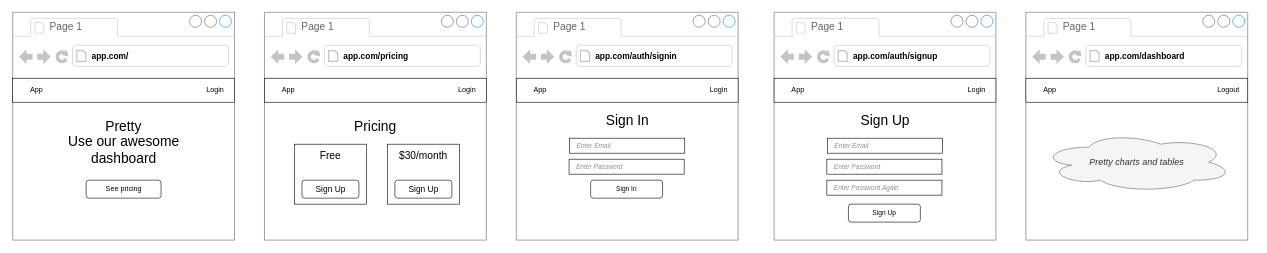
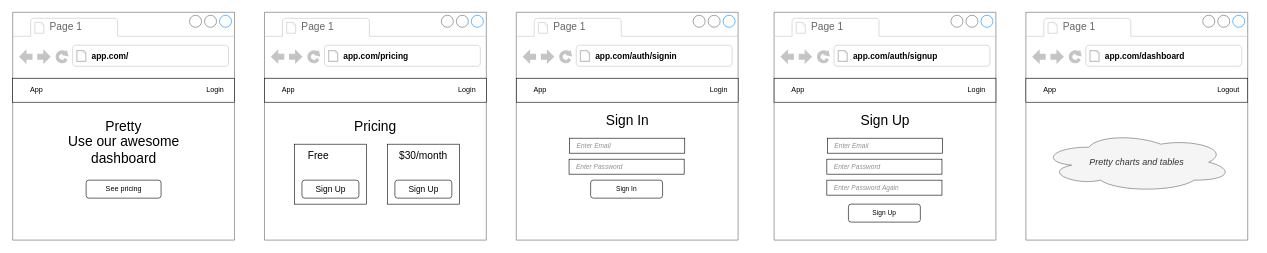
  <mxCell id="0" />
  <mxCell id="1" parent="0" />
  <mxCell id="2" value="" style="strokeWidth=1;shadow=0;dashed=0;align=center;html=1;shape=mxgraph.mockup.containers.browserWindow;rSize=0;strokeColor=#666666;strokeColor2=#008cff;strokeColor3=#c4c4c4;mainText=,;recursiveResize=0;" vertex="1" parent="1"><mxGeometry x="20" y="20" width="370" height="380" as="geometry" /></mxCell>
  <mxCell id="3" value="Page 1" style="strokeWidth=1;shadow=0;dashed=0;align=center;html=1;shape=mxgraph.mockup.containers.anchor;fontSize=17;fontColor=#666666;align=left;" vertex="1" parent="2"><mxGeometry x="60" y="12" width="110" height="26" as="geometry" /></mxCell>
  <mxCell id="4" value="" style="strokeWidth=1;shadow=0;dashed=0;align=center;html=1;shape=mxgraph.mockup.containers.anchor;rSize=0;fontSize=17;fontColor=#666666;align=left;" vertex="1" parent="2"><mxGeometry x="130" y="60" width="250" height="26" as="geometry" /></mxCell>
  <mxCell id="5" value="" style="rounded=0;whiteSpace=wrap;html=1;" vertex="1" parent="2"><mxGeometry y="110" width="370" height="40" as="geometry" /></mxCell>
  <mxCell id="6" value="App" style="text;html=1;strokeColor=none;fillColor=none;align=center;verticalAlign=middle;whiteSpace=wrap;rounded=0;" vertex="1" parent="2"><mxGeometry x="20" y="120" width="40" height="20" as="geometry" /></mxCell>
  <mxCell id="7" value="Login" style="text;html=1;strokeColor=none;fillColor=none;align=center;verticalAlign=middle;whiteSpace=wrap;rounded=0;" vertex="1" parent="2"><mxGeometry x="317.5" y="120" width="40" height="20" as="geometry" /></mxCell>
  <mxCell id="8" value="Pretty" style="text;html=1;strokeColor=none;fillColor=none;align=center;verticalAlign=middle;whiteSpace=wrap;rounded=0;fontSize=23;" vertex="1" parent="2"><mxGeometry x="165" y="180" width="40" height="20" as="geometry" /></mxCell>
  <mxCell id="9" value="See pricing" style="rounded=1;whiteSpace=wrap;html=1;" vertex="1" parent="2"><mxGeometry x="122.5" y="280" width="125" height="30" as="geometry" /></mxCell>
  <mxCell id="10" value="app.com/" style="text;html=1;strokeColor=none;fillColor=none;align=left;verticalAlign=middle;whiteSpace=wrap;rounded=0;fontSize=14;fontStyle=1" vertex="1" parent="2"><mxGeometry x="130" y="63" width="150" height="20" as="geometry" /></mxCell>
  <mxCell id="11" value="Use our awesome dashboard" style="text;html=1;strokeColor=none;fillColor=none;align=center;verticalAlign=middle;whiteSpace=wrap;rounded=0;fontSize=23;" vertex="1" parent="2"><mxGeometry x="82.5" y="220" width="205" height="20" as="geometry" /></mxCell>
  <mxCell id="12" value="" style="strokeWidth=1;shadow=0;dashed=0;align=center;html=1;shape=mxgraph.mockup.containers.browserWindow;rSize=0;strokeColor=#666666;strokeColor2=#008cff;strokeColor3=#c4c4c4;mainText=,;recursiveResize=0;" vertex="1" parent="1"><mxGeometry x="440" y="20" width="370" height="380" as="geometry" /></mxCell>
  <mxCell id="13" value="Page 1" style="strokeWidth=1;shadow=0;dashed=0;align=center;html=1;shape=mxgraph.mockup.containers.anchor;fontSize=17;fontColor=#666666;align=left;" vertex="1" parent="12"><mxGeometry x="60" y="12" width="110" height="26" as="geometry" /></mxCell>
  <mxCell id="14" value="" style="strokeWidth=1;shadow=0;dashed=0;align=center;html=1;shape=mxgraph.mockup.containers.anchor;rSize=0;fontSize=17;fontColor=#666666;align=left;" vertex="1" parent="12"><mxGeometry x="130" y="60" width="250" height="26" as="geometry" /></mxCell>
  <mxCell id="15" value="" style="rounded=0;whiteSpace=wrap;html=1;" vertex="1" parent="12"><mxGeometry y="110" width="370" height="40" as="geometry" /></mxCell>
  <mxCell id="16" value="App" style="text;html=1;strokeColor=none;fillColor=none;align=center;verticalAlign=middle;whiteSpace=wrap;rounded=0;" vertex="1" parent="12"><mxGeometry x="20" y="120" width="40" height="20" as="geometry" /></mxCell>
  <mxCell id="17" value="Login" style="text;html=1;strokeColor=none;fillColor=none;align=center;verticalAlign=middle;whiteSpace=wrap;rounded=0;" vertex="1" parent="12"><mxGeometry x="317.5" y="120" width="40" height="20" as="geometry" /></mxCell>
  <mxCell id="18" value="Pricing" style="text;html=1;strokeColor=none;fillColor=none;align=center;verticalAlign=middle;whiteSpace=wrap;rounded=0;fontSize=23;" vertex="1" parent="12"><mxGeometry x="165" y="180" width="40" height="20" as="geometry" /></mxCell>
  <mxCell id="19" value="" style="rounded=0;whiteSpace=wrap;html=1;fontSize=14;" vertex="1" parent="12"><mxGeometry x="50" y="220" width="120" height="100" as="geometry" /></mxCell>
- <mxCell id="20" value="Free" style="text;html=1;strokeColor=none;fillColor=none;align=center;verticalAlign=middle;whiteSpace=wrap;rounded=0;fontSize=17;" vertex="1" parent="12"><mxGeometry x="90" y="230" width="40" height="20" as="geometry" /></mxCell>
+ <mxCell id="20" value="Free" style="text;html=1;strokeColor=none;fillColor=none;align=center;verticalAlign=middle;whiteSpace=wrap;rounded=0;fontSize=17;" vertex="1" parent="12"><mxGeometry x="70" y="230" width="40" height="20" as="geometry" /></mxCell>
  <mxCell id="21" value="Sign Up" style="rounded=1;whiteSpace=wrap;html=1;fontSize=14;" vertex="1" parent="12"><mxGeometry x="62.5" y="280" width="95" height="30" as="geometry" /></mxCell>
  <mxCell id="22" value="" style="rounded=0;whiteSpace=wrap;html=1;fontSize=14;" vertex="1" parent="12"><mxGeometry x="205" y="220" width="120" height="100" as="geometry" /></mxCell>
  <mxCell id="23" value="$30/month" style="text;html=1;strokeColor=none;fillColor=none;align=center;verticalAlign=middle;whiteSpace=wrap;rounded=0;fontSize=17;" vertex="1" parent="12"><mxGeometry x="245" y="230" width="40" height="20" as="geometry" /></mxCell>
  <mxCell id="24" value="Sign Up" style="rounded=1;whiteSpace=wrap;html=1;fontSize=14;" vertex="1" parent="12"><mxGeometry x="217.5" y="280" width="95" height="30" as="geometry" /></mxCell>
  <mxCell id="25" value="app.com/pricing" style="text;html=1;strokeColor=none;fillColor=none;align=left;verticalAlign=middle;whiteSpace=wrap;rounded=0;fontSize=14;fontStyle=1" vertex="1" parent="12"><mxGeometry x="130" y="63" width="150" height="20" as="geometry" /></mxCell>
  <mxCell id="26" value="" style="strokeWidth=1;shadow=0;dashed=0;align=center;html=1;shape=mxgraph.mockup.containers.browserWindow;rSize=0;strokeColor=#666666;strokeColor2=#008cff;strokeColor3=#c4c4c4;mainText=,;recursiveResize=0;" vertex="1" parent="1"><mxGeometry x="860" y="20" width="370" height="380" as="geometry" /></mxCell>
  <mxCell id="27" value="Page 1" style="strokeWidth=1;shadow=0;dashed=0;align=center;html=1;shape=mxgraph.mockup.containers.anchor;fontSize=17;fontColor=#666666;align=left;" vertex="1" parent="26"><mxGeometry x="60" y="12" width="110" height="26" as="geometry" /></mxCell>
  <mxCell id="28" value="" style="strokeWidth=1;shadow=0;dashed=0;align=center;html=1;shape=mxgraph.mockup.containers.anchor;rSize=0;fontSize=17;fontColor=#666666;align=left;" vertex="1" parent="26"><mxGeometry x="130" y="60" width="250" height="26" as="geometry" /></mxCell>
  <mxCell id="29" value="" style="rounded=0;whiteSpace=wrap;html=1;" vertex="1" parent="26"><mxGeometry y="110" width="370" height="40" as="geometry" /></mxCell>
  <mxCell id="30" value="App" style="text;html=1;strokeColor=none;fillColor=none;align=center;verticalAlign=middle;whiteSpace=wrap;rounded=0;" vertex="1" parent="26"><mxGeometry x="20" y="120" width="40" height="20" as="geometry" /></mxCell>
  <mxCell id="31" value="Login" style="text;html=1;strokeColor=none;fillColor=none;align=center;verticalAlign=middle;whiteSpace=wrap;rounded=0;" vertex="1" parent="26"><mxGeometry x="317.5" y="120" width="40" height="20" as="geometry" /></mxCell>
  <mxCell id="32" value="Sign In" style="text;html=1;strokeColor=none;fillColor=none;align=center;verticalAlign=middle;whiteSpace=wrap;rounded=0;fontSize=23;" vertex="1" parent="26"><mxGeometry x="142.5" y="170" width="85" height="20" as="geometry" /></mxCell>
  <mxCell id="33" value="app.com/auth/signin" style="text;html=1;strokeColor=none;fillColor=none;align=left;verticalAlign=middle;whiteSpace=wrap;rounded=0;fontSize=14;fontStyle=1" vertex="1" parent="26"><mxGeometry x="130" y="63" width="150" height="20" as="geometry" /></mxCell>
  <mxCell id="34" value="&lt;i style=&quot;font-size: 11px;&quot;&gt;Enter Email&lt;/i&gt;" style="rounded=0;whiteSpace=wrap;html=1;fontSize=11;align=left;spacingLeft=10;fontColor=#919191;" vertex="1" parent="26"><mxGeometry x="89" y="210" width="192" height="25" as="geometry" /></mxCell>
  <mxCell id="35" value="&lt;i style=&quot;font-size: 11px&quot;&gt;Enter Password&lt;/i&gt;" style="rounded=0;whiteSpace=wrap;html=1;fontSize=11;align=left;spacingLeft=10;fontColor=#919191;" vertex="1" parent="26"><mxGeometry x="88" y="245" width="192" height="25" as="geometry" /></mxCell>
  <mxCell id="36" value="Sign In" style="rounded=1;whiteSpace=wrap;html=1;fontSize=11;align=center;" vertex="1" parent="26"><mxGeometry x="124" y="280" width="120" height="30" as="geometry" /></mxCell>
  <mxCell id="37" value="" style="strokeWidth=1;shadow=0;dashed=0;align=center;html=1;shape=mxgraph.mockup.containers.browserWindow;rSize=0;strokeColor=#666666;strokeColor2=#008cff;strokeColor3=#c4c4c4;mainText=,;recursiveResize=0;" vertex="1" parent="1"><mxGeometry x="1290" y="20" width="370" height="380" as="geometry" /></mxCell>
  <mxCell id="38" value="Page 1" style="strokeWidth=1;shadow=0;dashed=0;align=center;html=1;shape=mxgraph.mockup.containers.anchor;fontSize=17;fontColor=#666666;align=left;" vertex="1" parent="37"><mxGeometry x="60" y="12" width="110" height="26" as="geometry" /></mxCell>
  <mxCell id="39" value="" style="strokeWidth=1;shadow=0;dashed=0;align=center;html=1;shape=mxgraph.mockup.containers.anchor;rSize=0;fontSize=17;fontColor=#666666;align=left;" vertex="1" parent="37"><mxGeometry x="130" y="60" width="250" height="26" as="geometry" /></mxCell>
  <mxCell id="40" value="" style="rounded=0;whiteSpace=wrap;html=1;" vertex="1" parent="37"><mxGeometry y="110" width="370" height="40" as="geometry" /></mxCell>
  <mxCell id="41" value="App" style="text;html=1;strokeColor=none;fillColor=none;align=center;verticalAlign=middle;whiteSpace=wrap;rounded=0;" vertex="1" parent="37"><mxGeometry x="20" y="120" width="40" height="20" as="geometry" /></mxCell>
  <mxCell id="42" value="Login" style="text;html=1;strokeColor=none;fillColor=none;align=center;verticalAlign=middle;whiteSpace=wrap;rounded=0;" vertex="1" parent="37"><mxGeometry x="317.5" y="120" width="40" height="20" as="geometry" /></mxCell>
  <mxCell id="43" value="Sign Up" style="text;html=1;strokeColor=none;fillColor=none;align=center;verticalAlign=middle;whiteSpace=wrap;rounded=0;fontSize=23;" vertex="1" parent="37"><mxGeometry x="142.5" y="170" width="85" height="20" as="geometry" /></mxCell>
  <mxCell id="44" value="app.com/auth/signup" style="text;html=1;strokeColor=none;fillColor=none;align=left;verticalAlign=middle;whiteSpace=wrap;rounded=0;fontSize=14;fontStyle=1" vertex="1" parent="37"><mxGeometry x="130" y="63" width="150" height="20" as="geometry" /></mxCell>
  <mxCell id="45" value="&lt;i style=&quot;font-size: 11px;&quot;&gt;Enter Email&lt;/i&gt;" style="rounded=0;whiteSpace=wrap;html=1;fontSize=11;align=left;spacingLeft=10;fontColor=#919191;" vertex="1" parent="37"><mxGeometry x="89" y="210" width="192" height="25" as="geometry" /></mxCell>
  <mxCell id="46" value="&lt;i style=&quot;font-size: 11px&quot;&gt;Enter Password&lt;/i&gt;" style="rounded=0;whiteSpace=wrap;html=1;fontSize=11;align=left;spacingLeft=10;fontColor=#919191;" vertex="1" parent="37"><mxGeometry x="88" y="245" width="192" height="25" as="geometry" /></mxCell>
  <mxCell id="47" value="Sign Up" style="rounded=1;whiteSpace=wrap;html=1;fontSize=11;align=center;" vertex="1" parent="37"><mxGeometry x="124" y="320" width="120" height="30" as="geometry" /></mxCell>
  <mxCell id="48" value="&lt;i style=&quot;font-size: 11px&quot;&gt;Enter Password Again&lt;/i&gt;" style="rounded=0;whiteSpace=wrap;html=1;fontSize=11;align=left;spacingLeft=10;fontColor=#919191;" vertex="1" parent="37"><mxGeometry x="88" y="280" width="192" height="25" as="geometry" /></mxCell>
  <mxCell id="49" value="" style="strokeWidth=1;shadow=0;dashed=0;align=center;html=1;shape=mxgraph.mockup.containers.browserWindow;rSize=0;strokeColor=#666666;strokeColor2=#008cff;strokeColor3=#c4c4c4;mainText=,;recursiveResize=0;" vertex="1" parent="1"><mxGeometry x="1710" y="20" width="370" height="380" as="geometry" /></mxCell>
  <mxCell id="50" value="Page 1" style="strokeWidth=1;shadow=0;dashed=0;align=center;html=1;shape=mxgraph.mockup.containers.anchor;fontSize=17;fontColor=#666666;align=left;" vertex="1" parent="49"><mxGeometry x="60" y="12" width="110" height="26" as="geometry" /></mxCell>
  <mxCell id="51" value="" style="strokeWidth=1;shadow=0;dashed=0;align=center;html=1;shape=mxgraph.mockup.containers.anchor;rSize=0;fontSize=17;fontColor=#666666;align=left;" vertex="1" parent="49"><mxGeometry x="130" y="60" width="250" height="26" as="geometry" /></mxCell>
  <mxCell id="52" value="" style="rounded=0;whiteSpace=wrap;html=1;" vertex="1" parent="49"><mxGeometry y="110" width="370" height="40" as="geometry" /></mxCell>
  <mxCell id="53" value="App" style="text;html=1;strokeColor=none;fillColor=none;align=center;verticalAlign=middle;whiteSpace=wrap;rounded=0;" vertex="1" parent="49"><mxGeometry x="20" y="120" width="40" height="20" as="geometry" /></mxCell>
  <mxCell id="54" value="Logout" style="text;html=1;strokeColor=none;fillColor=none;align=center;verticalAlign=middle;whiteSpace=wrap;rounded=0;" vertex="1" parent="49"><mxGeometry x="317.5" y="120" width="40" height="20" as="geometry" /></mxCell>
  <mxCell id="55" value="app.com/dashboard" style="text;html=1;strokeColor=none;fillColor=none;align=left;verticalAlign=middle;whiteSpace=wrap;rounded=0;fontSize=14;fontStyle=1" vertex="1" parent="49"><mxGeometry x="130" y="63" width="150" height="20" as="geometry" /></mxCell>
  <mxCell id="56" value="Pretty charts and tables" style="ellipse;shape=cloud;whiteSpace=wrap;html=1;fontSize=15;fontColor=#333333;align=center;fontStyle=2;fillColor=#f5f5f5;strokeColor=#666666;" vertex="1" parent="49"><mxGeometry x="25" y="200" width="320" height="100" as="geometry" /></mxCell>
